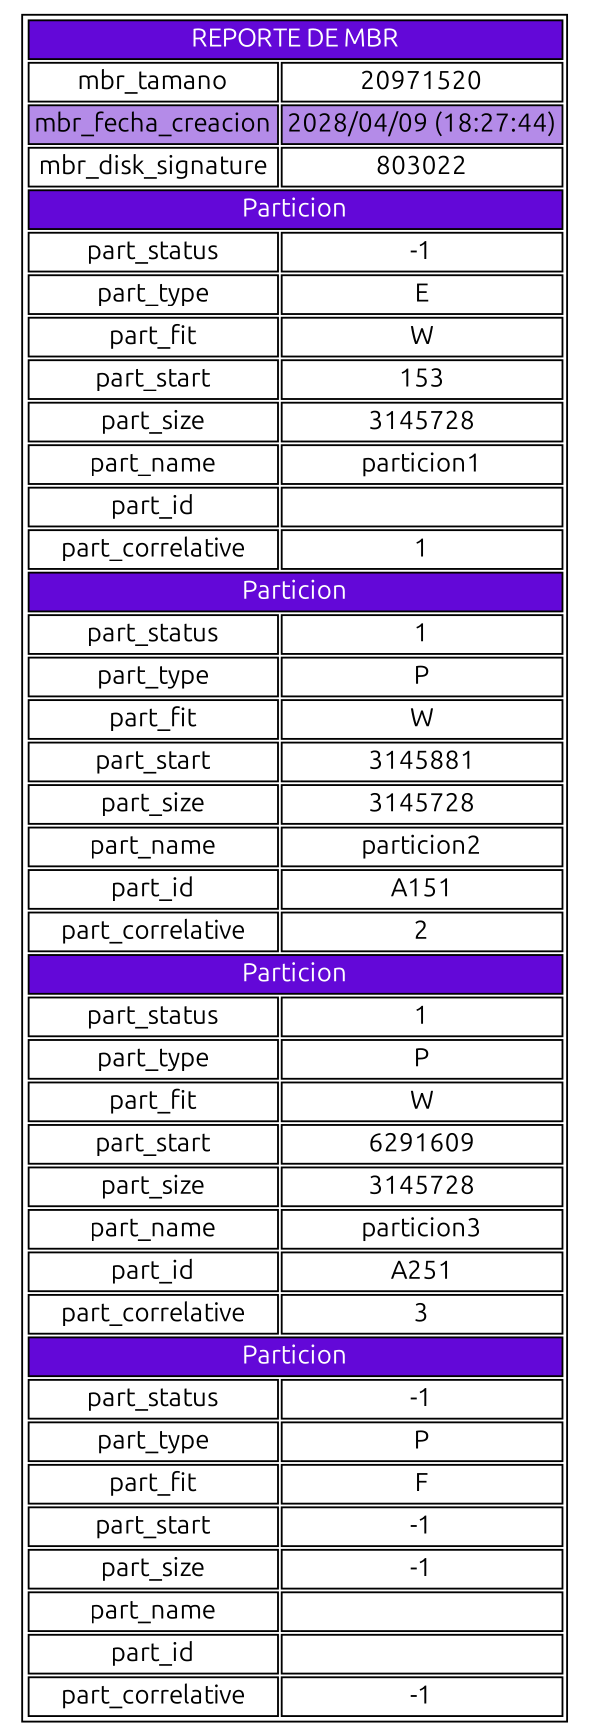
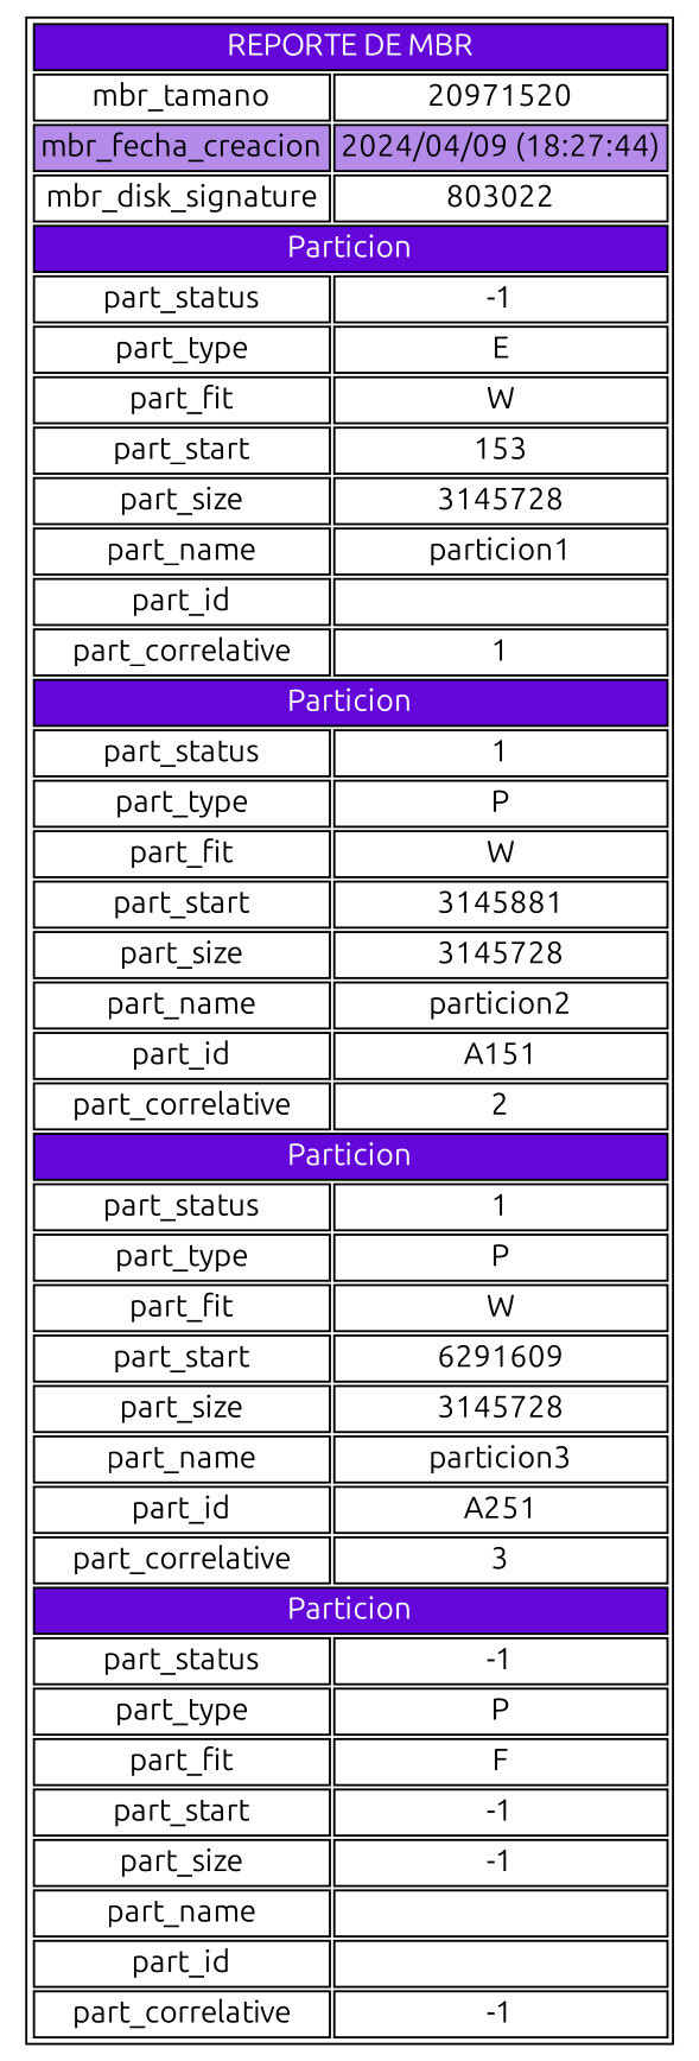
  digraph {
    fontname=Ubuntu
-   n1 [label=<<table> 		<tr><td colspan="2" bgcolor="#6308d8"><font color="white">REPORTE DE MBR</font></td></tr> 		<tr> 			<td>mbr_tamano</td> 			<td>20971520</td> 		</tr> 		<tr> 			<td bgcolor="#b48be8">mbr_fecha_creacion</td> 			<td bgcolor="#b48be8">2028/04/09 (18:27:44)</td> 		</tr> 		<tr> 			<td>mbr_disk_signature</td> 			<td>803022</td> 		</tr> 		<tr><td colspan="2" bgcolor="#6308d8"><font color="white">Particion</font></td></tr> 		<tr> 			<td>part_status</td> 			<td>-1</td> 		</tr> 		<tr> 			<td brcolor="#b48be8">part_type</td> 			<td brcolor="#b48be8">E</td> 		</tr> 		<tr> 			<td>part_fit</td> 			<td>W</td> 		</tr> 		<tr> 			<td brcolor="#b48be8">part_start</td> 			<td brcolor="#b48be8">153</td> 		</tr> 		<tr> 			<td>part_size</td> 			<td>3145728</td> 		</tr> 		<tr> 			<td brcolor="#b48be8">part_name</td> 			<td brcolor="#b48be8">particion1</td> 		</tr> 		<tr> 			<td>part_id</td> 			<td></td> 		</tr> 		<tr> 			<td brcolor="#b48be8">part_correlative</td> 			<td brcolor="#b48be8">1</td> 		</tr> 		<tr><td colspan="2" bgcolor="#6308d8"><font color="white">Particion</font></td></tr> 		<tr> 			<td>part_status</td> 			<td>1</td> 		</tr> 		<tr> 			<td brcolor="#b48be8">part_type</td> 			<td brcolor="#b48be8">P</td> 		</tr> 		<tr> 			<td>part_fit</td> 			<td>W</td> 		</tr> 		<tr> 			<td brcolor="#b48be8">part_start</td> 			<td brcolor="#b48be8">3145881</td> 		</tr> 		<tr> 			<td>part_size</td> 			<td>3145728</td> 		</tr> 		<tr> 			<td brcolor="#b48be8">part_name</td> 			<td brcolor="#b48be8">particion2</td> 		</tr> 		<tr> 			<td>part_id</td> 			<td>A151</td> 		</tr> 		<tr> 			<td brcolor="#b48be8">part_correlative</td> 			<td brcolor="#b48be8">2</td> 		</tr> 		<tr><td colspan="2" bgcolor="#6308d8"><font color="white">Particion</font></td></tr> 		<tr> 			<td>part_status</td> 			<td>1</td> 		</tr> 		<tr> 			<td brcolor="#b48be8">part_type</td> 			<td brcolor="#b48be8">P</td> 		</tr> 		<tr> 			<td>part_fit</td> 			<td>W</td> 		</tr> 		<tr> 			<td brcolor="#b48be8">part_start</td> 			<td brcolor="#b48be8">6291609</td> 		</tr> 		<tr> 			<td>part_size</td> 			<td>3145728</td> 		</tr> 		<tr> 			<td brcolor="#b48be8">part_name</td> 			<td brcolor="#b48be8">particion3</td> 		</tr> 		<tr> 			<td>part_id</td> 			<td>A251</td> 		</tr> 		<tr> 			<td brcolor="#b48be8">part_correlative</td> 			<td brcolor="#b48be8">3</td> 		</tr> 		<tr><td colspan="2" bgcolor="#6308d8"><font color="white">Particion</font></td></tr> 		<tr> 			<td>part_status</td> 			<td>-1</td> 		</tr> 		<tr> 			<td brcolor="#b48be8">part_type</td> 			<td brcolor="#b48be8">P</td> 		</tr> 		<tr> 			<td>part_fit</td> 			<td>F</td> 		</tr> 		<tr> 			<td brcolor="#b48be8">part_start</td> 			<td brcolor="#b48be8">-1</td> 		</tr> 		<tr> 			<td>part_size</td> 			<td>-1</td> 		</tr> 		<tr> 			<td brcolor="#b48be8">part_name</td> 			<td brcolor="#b48be8"></td> 		</tr> 		<tr> 			<td>part_id</td> 			<td></td> 		</tr> 		<tr> 			<td brcolor="#b48be8">part_correlative</td> 			<td brcolor="#b48be8">-1</td> 		</tr> 	</table>> shape=none fontname=Ubuntu]
+   n1 [label=<<table> 		<tr><td colspan="2" bgcolor="#6308d8"><font color="white">REPORTE DE MBR</font></td></tr> 		<tr> 			<td>mbr_tamano</td> 			<td>20971520</td> 		</tr> 		<tr> 			<td bgcolor="#b48be8">mbr_fecha_creacion</td> 			<td bgcolor="#b48be8">2024/04/09 (18:27:44)</td> 		</tr> 		<tr> 			<td>mbr_disk_signature</td> 			<td>803022</td> 		</tr> 		<tr><td colspan="2" bgcolor="#6308d8"><font color="white">Particion</font></td></tr> 		<tr> 			<td>part_status</td> 			<td>-1</td> 		</tr> 		<tr> 			<td brcolor="#b48be8">part_type</td> 			<td brcolor="#b48be8">E</td> 		</tr> 		<tr> 			<td>part_fit</td> 			<td>W</td> 		</tr> 		<tr> 			<td brcolor="#b48be8">part_start</td> 			<td brcolor="#b48be8">153</td> 		</tr> 		<tr> 			<td>part_size</td> 			<td>3145728</td> 		</tr> 		<tr> 			<td brcolor="#b48be8">part_name</td> 			<td brcolor="#b48be8">particion1</td> 		</tr> 		<tr> 			<td>part_id</td> 			<td></td> 		</tr> 		<tr> 			<td brcolor="#b48be8">part_correlative</td> 			<td brcolor="#b48be8">1</td> 		</tr> 		<tr><td colspan="2" bgcolor="#6308d8"><font color="white">Particion</font></td></tr> 		<tr> 			<td>part_status</td> 			<td>1</td> 		</tr> 		<tr> 			<td brcolor="#b48be8">part_type</td> 			<td brcolor="#b48be8">P</td> 		</tr> 		<tr> 			<td>part_fit</td> 			<td>W</td> 		</tr> 		<tr> 			<td brcolor="#b48be8">part_start</td> 			<td brcolor="#b48be8">3145881</td> 		</tr> 		<tr> 			<td>part_size</td> 			<td>3145728</td> 		</tr> 		<tr> 			<td brcolor="#b48be8">part_name</td> 			<td brcolor="#b48be8">particion2</td> 		</tr> 		<tr> 			<td>part_id</td> 			<td>A151</td> 		</tr> 		<tr> 			<td brcolor="#b48be8">part_correlative</td> 			<td brcolor="#b48be8">2</td> 		</tr> 		<tr><td colspan="2" bgcolor="#6308d8"><font color="white">Particion</font></td></tr> 		<tr> 			<td>part_status</td> 			<td>1</td> 		</tr> 		<tr> 			<td brcolor="#b48be8">part_type</td> 			<td brcolor="#b48be8">P</td> 		</tr> 		<tr> 			<td>part_fit</td> 			<td>W</td> 		</tr> 		<tr> 			<td brcolor="#b48be8">part_start</td> 			<td brcolor="#b48be8">6291609</td> 		</tr> 		<tr> 			<td>part_size</td> 			<td>3145728</td> 		</tr> 		<tr> 			<td brcolor="#b48be8">part_name</td> 			<td brcolor="#b48be8">particion3</td> 		</tr> 		<tr> 			<td>part_id</td> 			<td>A251</td> 		</tr> 		<tr> 			<td brcolor="#b48be8">part_correlative</td> 			<td brcolor="#b48be8">3</td> 		</tr> 		<tr><td colspan="2" bgcolor="#6308d8"><font color="white">Particion</font></td></tr> 		<tr> 			<td>part_status</td> 			<td>-1</td> 		</tr> 		<tr> 			<td brcolor="#b48be8">part_type</td> 			<td brcolor="#b48be8">P</td> 		</tr> 		<tr> 			<td>part_fit</td> 			<td>F</td> 		</tr> 		<tr> 			<td brcolor="#b48be8">part_start</td> 			<td brcolor="#b48be8">-1</td> 		</tr> 		<tr> 			<td>part_size</td> 			<td>-1</td> 		</tr> 		<tr> 			<td brcolor="#b48be8">part_name</td> 			<td brcolor="#b48be8"></td> 		</tr> 		<tr> 			<td>part_id</td> 			<td></td> 		</tr> 		<tr> 			<td brcolor="#b48be8">part_correlative</td> 			<td brcolor="#b48be8">-1</td> 		</tr> 	</table>> shape=none fontname=Ubuntu]
  }
